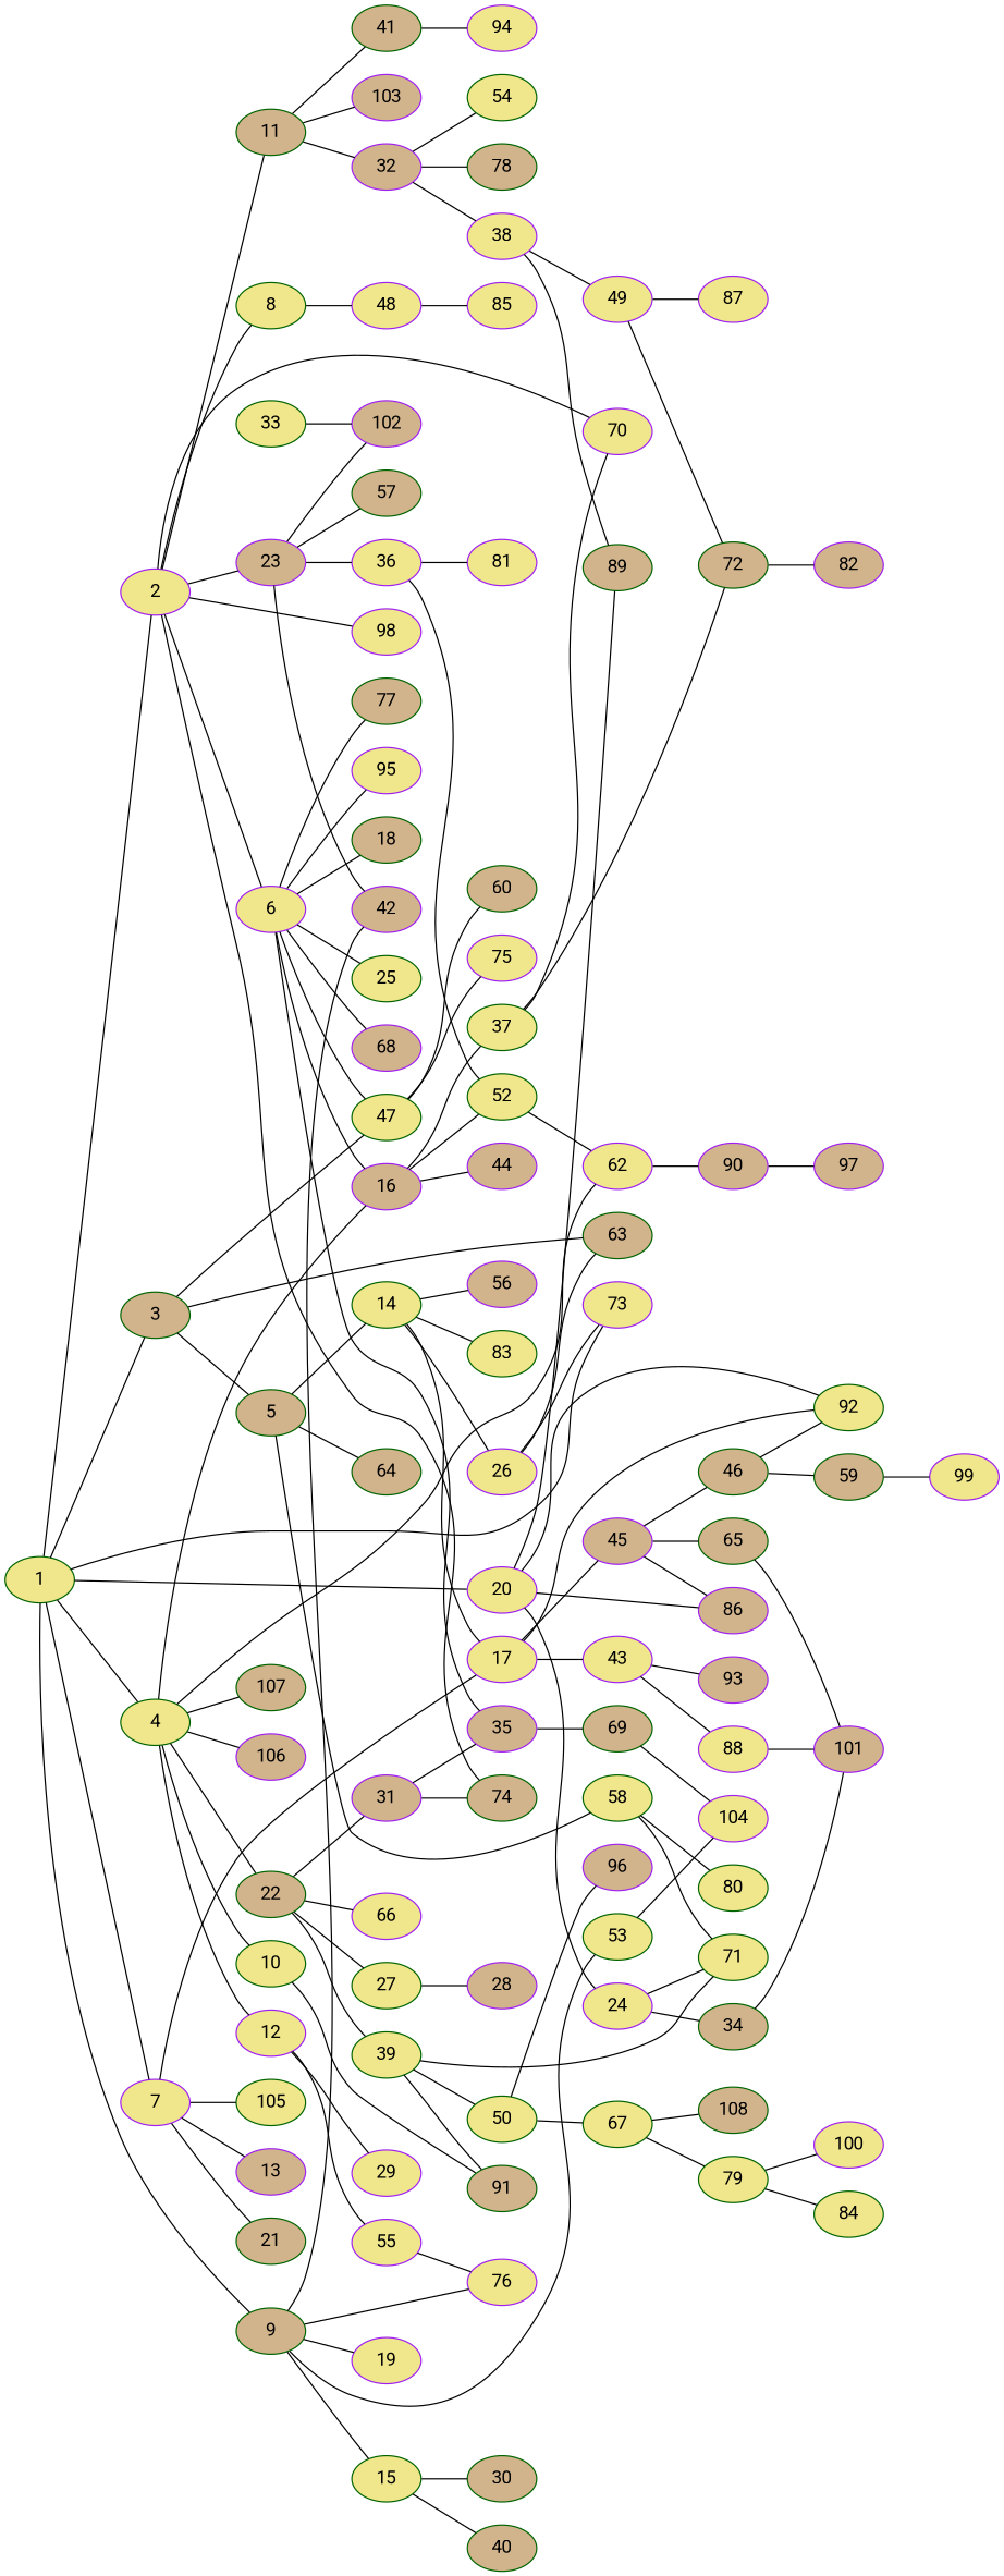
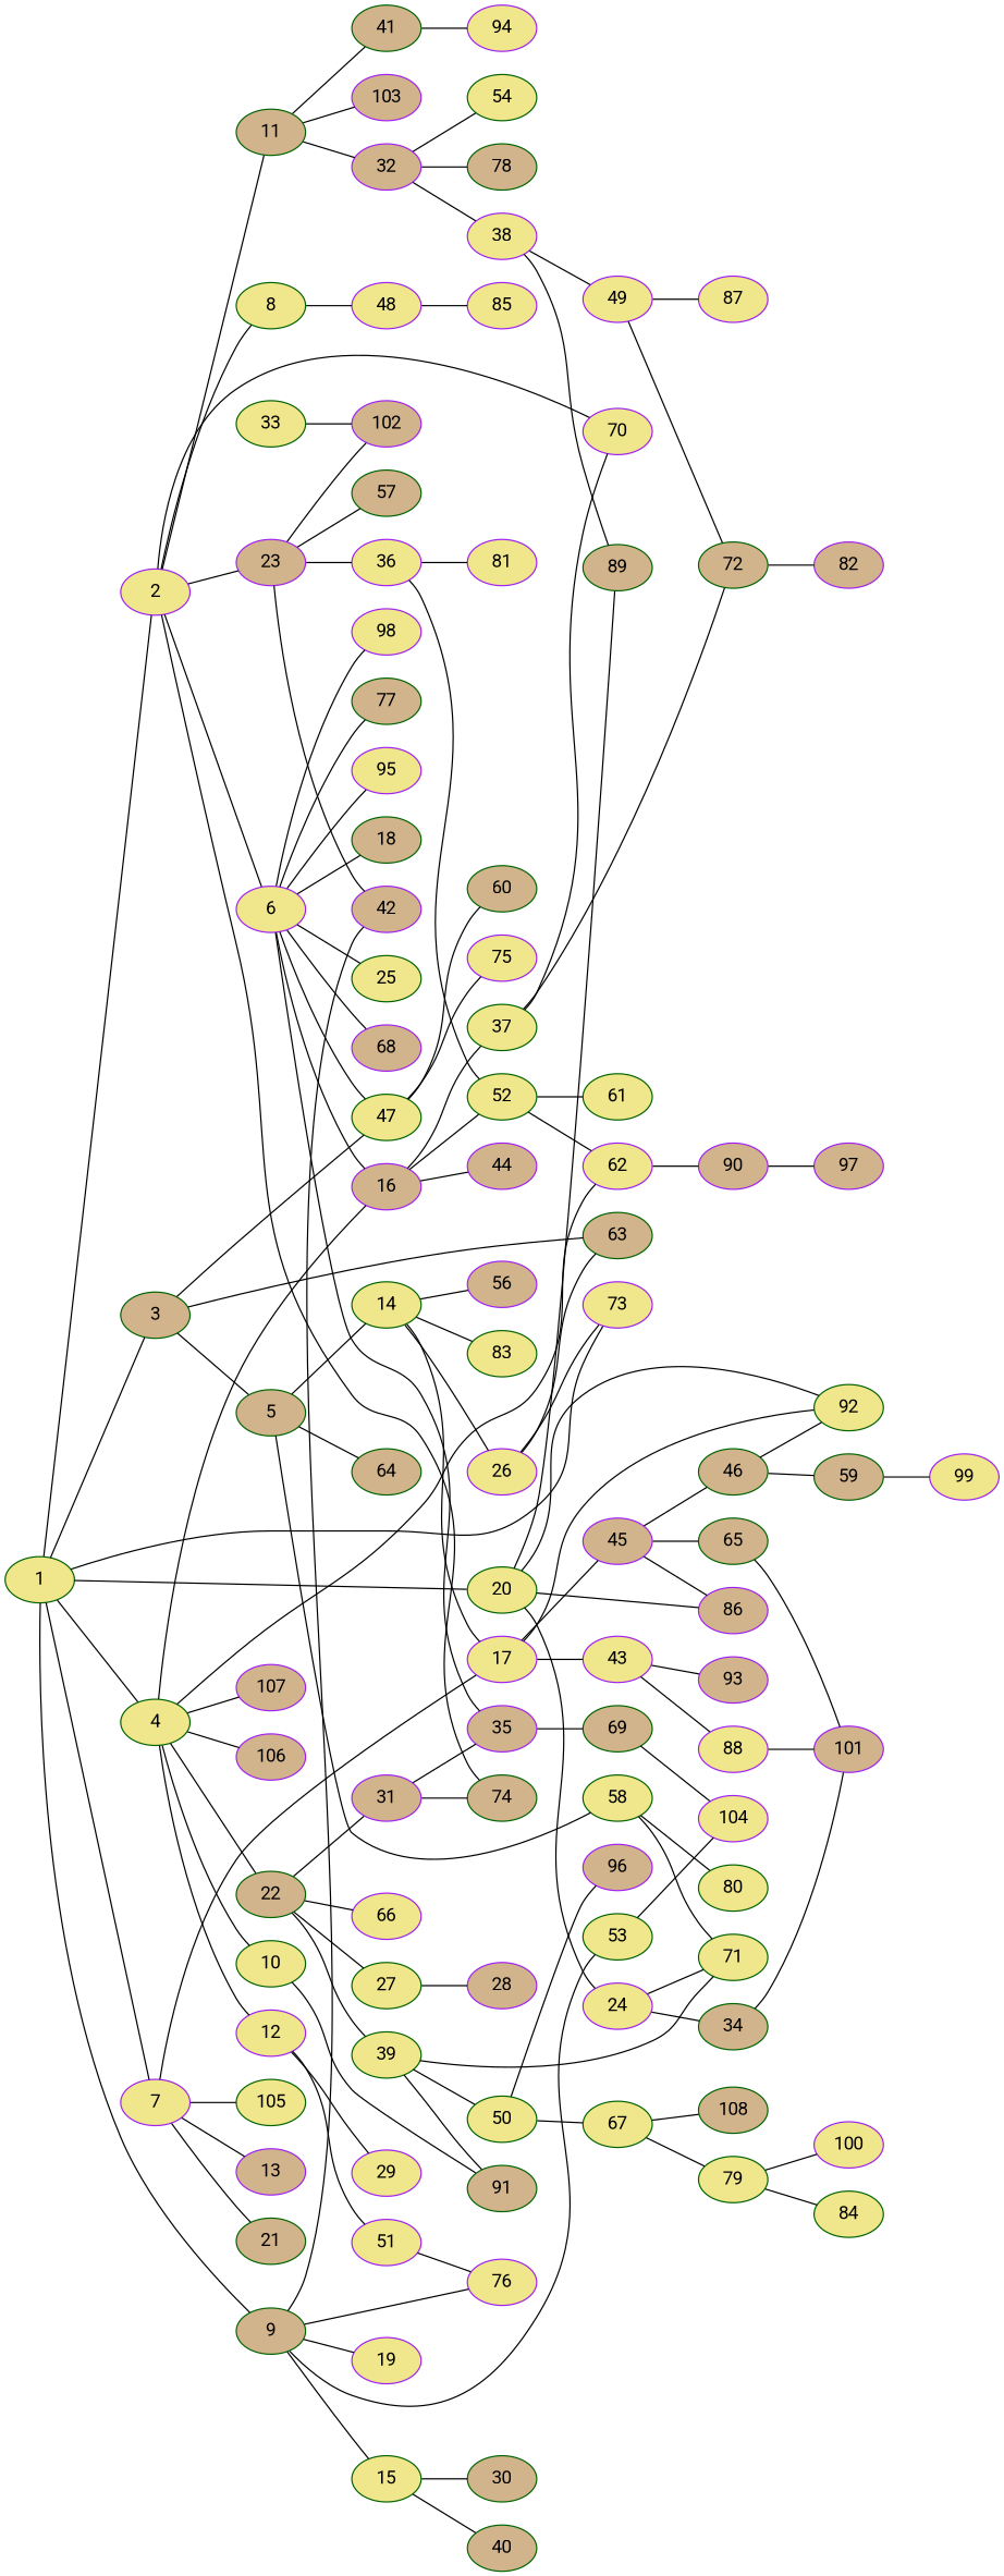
  graph {
    fontname=Roboto
    rankdir=LR
    node [color=darkgreen fillcolor=khaki fontname=Roboto style=filled]
    edge [fontname=Roboto]
    2 [color=purple]
    1
    3 [fillcolor=tan]
    4
    7 [color=purple]
    9 [fillcolor=tan]
-   20 [color=purple]
+   20
    73 [color=purple]
    6 [color=purple]
    8
    11 [fillcolor=tan]
    23 [color=purple fillcolor=tan]
    70 [color=purple]
    74 [fillcolor=tan]
    98 [color=purple]
    5 [fillcolor=tan]
    47
    63 [fillcolor=tan]
    10
    12 [color=purple]
    16 [color=purple fillcolor=tan]
    22 [fillcolor=tan]
    62 [color=purple]
    106 [color=purple fillcolor=tan]
-   107 [fillcolor=tan]
+   107 [color=purple fillcolor=tan]
    13 [color=purple fillcolor=tan]
    17 [color=purple]
    21 [fillcolor=tan]
    105
    15
    19 [color=purple]
    42 [color=purple fillcolor=tan]
    53
    76 [color=purple]
    92
    24 [color=purple]
    86 [color=purple fillcolor=tan]
    89 [fillcolor=tan]
    18 [fillcolor=tan]
    25
    35 [color=purple fillcolor=tan]
    68 [color=purple fillcolor=tan]
    77 [fillcolor=tan]
    95 [color=purple]
    48 [color=purple]
    32 [color=purple fillcolor=tan]
    41 [fillcolor=tan]
    103 [color=purple fillcolor=tan]
    36 [color=purple]
    102 [color=purple fillcolor=tan]
    57 [fillcolor=tan]
    14
    58
    64 [fillcolor=tan]
    60 [fillcolor=tan]
    75 [color=purple]
    91 [fillcolor=tan]
    29 [color=purple]
-   51 [color=purple label=55]
+   51 [color=purple]
    37
    44 [color=purple fillcolor=tan]
    52
    27
    31 [color=purple fillcolor=tan]
    39
    66 [color=purple]
    90 [color=purple fillcolor=tan]
    26 [color=purple]
    56 [color=purple fillcolor=tan]
    83
    71
    80
    69 [fillcolor=tan]
    43 [color=purple]
    45 [color=purple fillcolor=tan]
    85 [color=purple]
    30 [fillcolor=tan]
    40 [fillcolor=tan]
    104 [color=purple]
    38 [color=purple]
    54
    78 [fillcolor=tan]
    94 [color=purple]
    72 [fillcolor=tan]
+   61
    88 [color=purple]
    93 [color=purple fillcolor=tan]
    46 [fillcolor=tan]
    65 [fillcolor=tan]
    34 [fillcolor=tan]
    33
    28 [color=purple fillcolor=tan]
    50
    81 [color=purple]
    101 [color=purple fillcolor=tan]
    49 [color=purple]
    82 [color=purple fillcolor=tan]
    87 [color=purple]
    67
    96 [color=purple fillcolor=tan]
    59 [fillcolor=tan]
    99 [color=purple]
    108 [fillcolor=tan]
    79
    97 [color=purple fillcolor=tan]
    84
    100 [color=purple]
    2 -- 6
    2 -- 8
    2 -- 11
    2 -- 23
    2 -- 70
    2 -- 74
-   2 -- 98
+   6 -- 98
    1 -- 2
    1 -- 3
    1 -- 4
    1 -- 7
    1 -- 9
    1 -- 20
    1 -- 73
    3 -- 5
    3 -- 47
    3 -- 63
    4 -- 10
    4 -- 12
    4 -- 16
    4 -- 22
    4 -- 62
    4 -- 106
    4 -- 107
    7 -- 13
    7 -- 17
    7 -- 21
    7 -- 105
    9 -- 15
    9 -- 19
    9 -- 42
    9 -- 53
    9 -- 76
    20 -- 92
    20 -- 24
    20 -- 86
    20 -- 89
    6 -- 47
    6 -- 16
    6 -- 18
    6 -- 25
    6 -- 35
    6 -- 68
    6 -- 77
    6 -- 95
    8 -- 48
    11 -- 32
    11 -- 41
    11 -- 103
    23 -- 42
    23 -- 36
    23 -- 102
    23 -- 57
    5 -- 14
    5 -- 58
    5 -- 64
    47 -- 60
    47 -- 75
    10 -- 91
    12 -- 29
    12 -- 51
    16 -- 37
    16 -- 44
    16 -- 52
    22 -- 27
    22 -- 31
    22 -- 39
    22 -- 66
    62 -- 90
    17 -- 92
    17 -- 43
    17 -- 45
    15 -- 30
    15 -- 40
    53 -- 104
    24 -- 71
    24 -- 34
    35 -- 69
    48 -- 85
    32 -- 38
    32 -- 54
    32 -- 78
    41 -- 94
    36 -- 52
    36 -- 81
    14 -- 17
    14 -- 26
    14 -- 56
    14 -- 83
    58 -- 71
    58 -- 80
    51 -- 76
    37 -- 70
    37 -- 72
    52 -- 62
+   52 -- 61
    27 -- 28
    31 -- 74
    31 -- 35
    39 -- 91
    39 -- 71
    39 -- 50
    90 -- 97
    26 -- 73
    26 -- 63
    69 -- 104
    43 -- 88
    43 -- 93
    45 -- 86
    45 -- 46
    45 -- 65
    38 -- 89
    38 -- 49
    72 -- 82
    88 -- 101
    46 -- 92
    46 -- 59
    65 -- 101
    34 -- 101
    33 -- 102
    50 -- 67
    50 -- 96
    49 -- 72
    49 -- 87
    67 -- 108
    67 -- 79
    59 -- 99
    79 -- 84
    79 -- 100
  }
